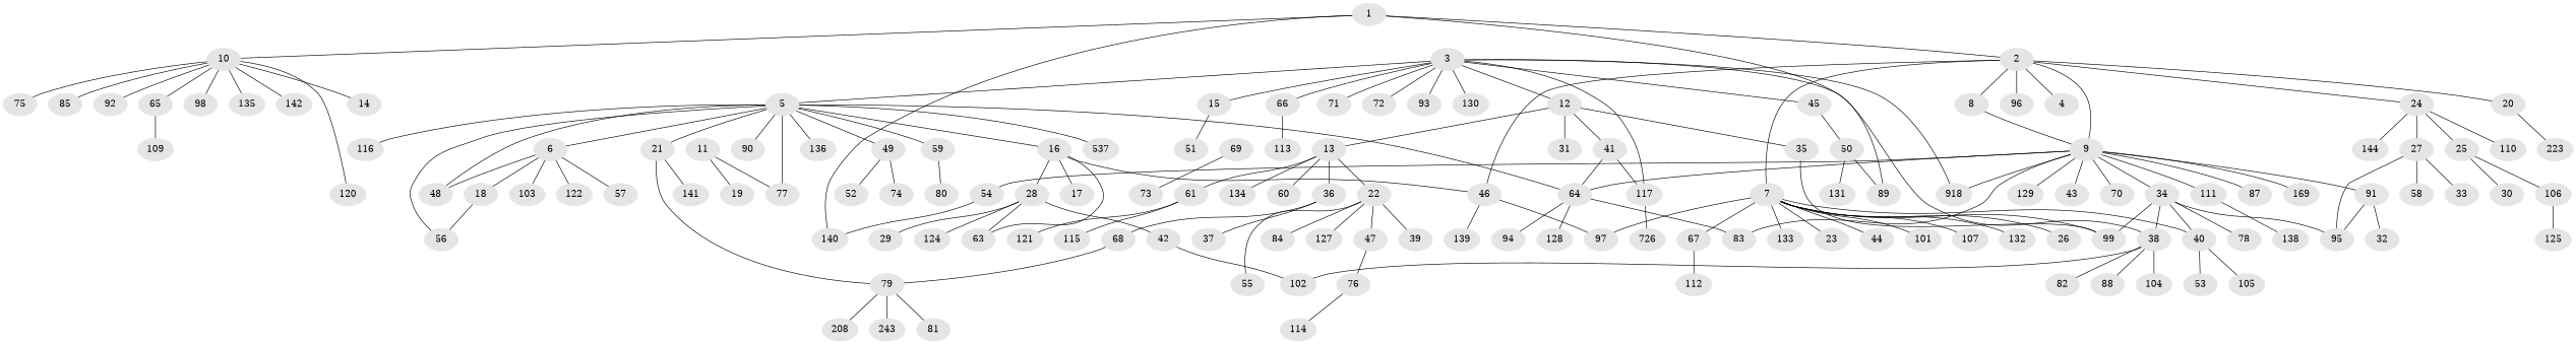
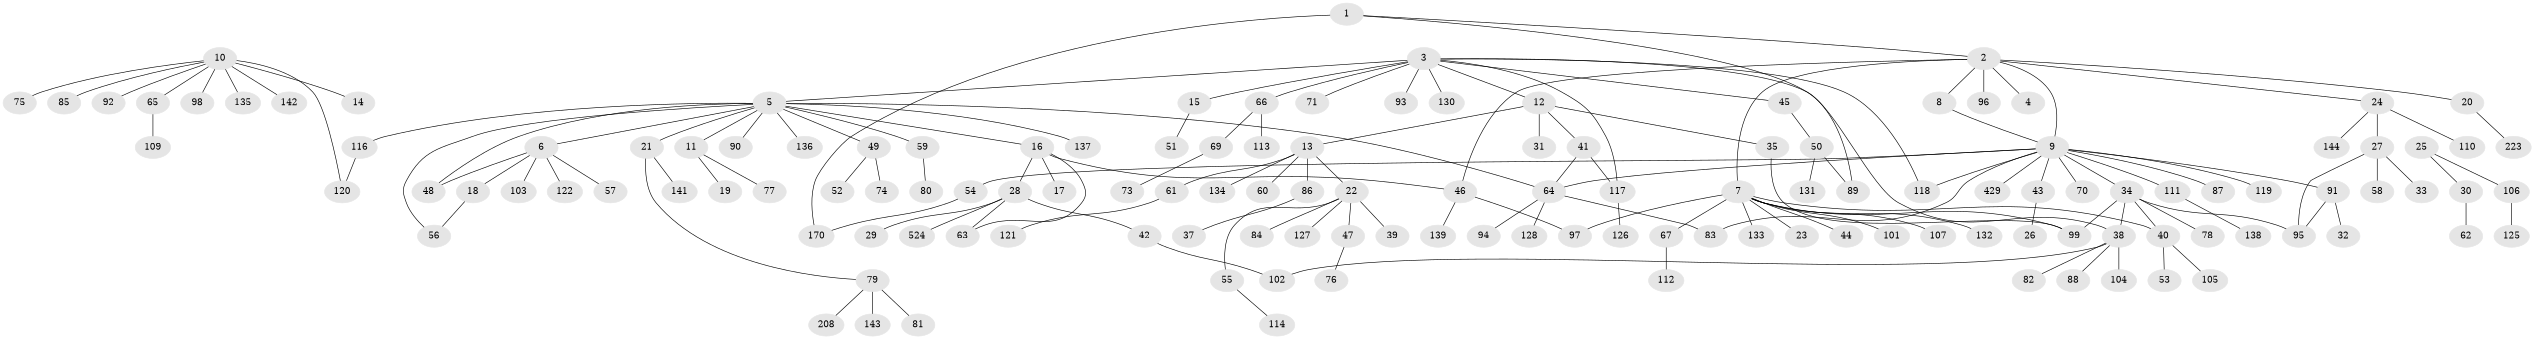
  graph {
    node [color=gray90 style=filled]
    1
    2
    10
    89
-   140
+   140 [label=170]
    4
    7
    8
    9
    20
    24
    46
    96
    14
    65
    75
    85
    92
    98
    120
    135
    142
    3
    5
    12
    15
    38
    45
    66
    71
-   72
    93
    117
-   118 [label=918]
+   118
    130
    23
    26
    40
    44
    67
    97
    101
    107
    132
    133
    99
    64
    34
    43
    54
    70
    83
    87
    91
    111
-   119 [label=169]
-   129
+   119
+   129 [label=429]
    n58 [label=223]
    25
    27
    110
    144
    139
    6
    11
    16
    21
    49
    56
    59
    90
    116
    136
-   137 [label=537]
+   137
    48
    13
    31
    35
    41
    51
    82
    88
    102
    104
    50
    69
    113
-   126 [label=726]
+   126
    18
    57
    103
    122
    19
    77
    17
    28
    63
    79
    141
    52
    74
    80
    94
    128
    53
    105
    112
    95
    78
    32
    138
    109
    22
-   36
+   36 [label=86]
    60
    61
    134
    39
    47
    55
    84
    127
    37
-   68
-   115
    121
    29
    42
-   124
+   124 [label=524]
    81
    n131 [label=208]
-   143 [label=243]
+   143
    76
    30
    106
    33
    58
+   62
    125
    131
    114
    73
    1 -- 2
-   1 -- 10
    1 -- 89
    1 -- 140
    2 -- 4
    2 -- 7
    2 -- 8
    2 -- 9
    2 -- 20
    2 -- 24
    2 -- 46
    2 -- 96
    10 -- 14
    10 -- 65
    10 -- 75
    10 -- 85
    10 -- 92
    10 -- 98
    10 -- 120
    10 -- 135
    10 -- 142
    7 -- 23
-   7 -- 26
+   43 -- 26
    7 -- 40
    7 -- 44
    7 -- 67
    7 -- 97
    7 -- 101
    7 -- 107
    7 -- 132
    7 -- 133
    7 -- 99
    8 -- 9
    9 -- 118
    9 -- 64
    9 -- 34
    9 -- 43
    9 -- 54
    9 -- 70
    9 -- 83
    9 -- 87
    9 -- 91
    9 -- 111
    9 -- 119
    9 -- 129
    20 -- n58
-   24 -- 25
    24 -- 27
    24 -- 110
    24 -- 144
    46 -- 97
    46 -- 139
    65 -- 109
    3 -- 5
    3 -- 12
    3 -- 15
    3 -- 38
    3 -- 45
    3 -- 66
    3 -- 71
-   3 -- 72
    3 -- 93
    3 -- 117
    3 -- 118
    3 -- 130
    5 -- 64
    5 -- 6
-   5 -- 77
+   5 -- 11
    5 -- 16
    5 -- 21
    5 -- 49
    5 -- 56
    5 -- 59
    5 -- 90
    5 -- 116
    5 -- 136
    5 -- 137
    5 -- 48
    12 -- 13
    12 -- 31
    12 -- 35
    12 -- 41
    15 -- 51
    38 -- 82
    38 -- 88
    38 -- 102
    38 -- 104
    45 -- 50
+   66 -- 69
    66 -- 113
    117 -- 126
    40 -- 53
    40 -- 105
    67 -- 112
    64 -- 83
    64 -- 94
    64 -- 128
    34 -- 38
    34 -- 40
    34 -- 99
    34 -- 95
    34 -- 78
    54 -- 140
    91 -- 95
    91 -- 32
    111 -- 138
    25 -- 30
    25 -- 106
    27 -- 95
    27 -- 33
    27 -- 58
    6 -- 48
    6 -- 18
    6 -- 57
    6 -- 103
    6 -- 122
    11 -- 19
    11 -- 77
    16 -- 46
    16 -- 17
    16 -- 28
    16 -- 63
    21 -- 79
    21 -- 141
    49 -- 52
    49 -- 74
    59 -- 80
+   116 -- 120
    13 -- 22
    13 -- 36
    13 -- 60
    13 -- 61
    13 -- 134
    35 -- 99
    41 -- 117
    41 -- 64
    50 -- 89
    50 -- 131
    69 -- 73
    18 -- 56
    28 -- 63
    28 -- 29
    28 -- 42
    28 -- 124
    79 -- 81
    79 -- n131
    79 -- 143
    22 -- 39
    22 -- 47
    22 -- 55
    22 -- 84
    22 -- 127
    36 -- 37
-   36 -- 68
-   61 -- 115
    61 -- 121
    47 -- 76
-   68 -- 79
    42 -- 102
-   76 -- 114
+   55 -- 114
+   30 -- 62
    106 -- 125
  }
